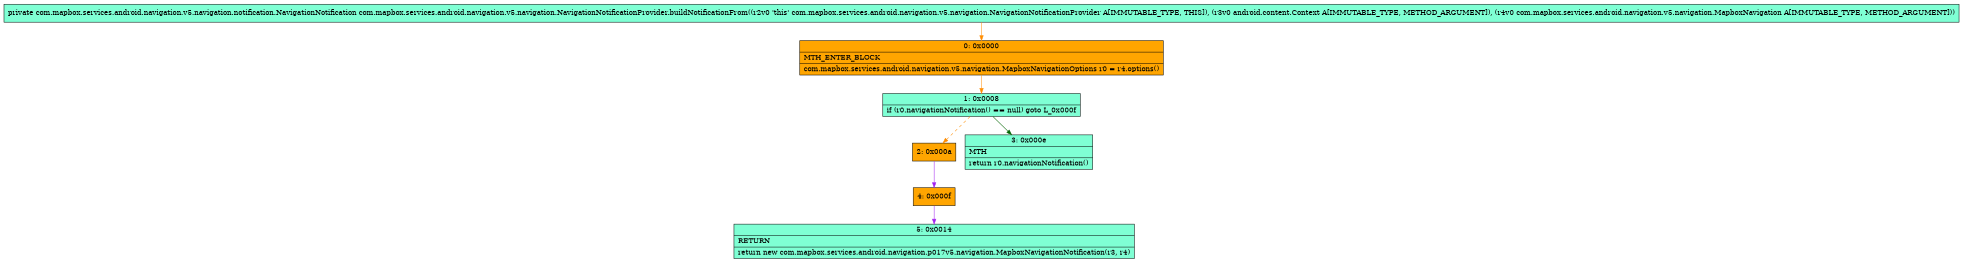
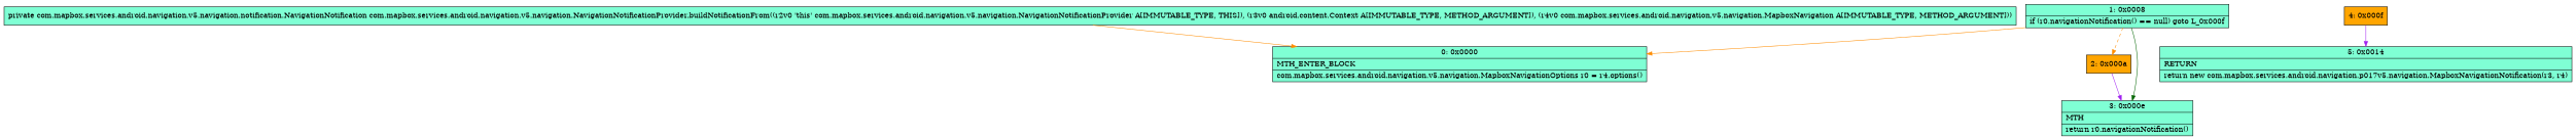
  digraph {
    node [fillcolor=aquamarine shape=record style=filled]
    edge [color=darkorange]
-   n1 [fillcolor=orange label="{0\:\ 0x0000|MTH_ENTER_BLOCK\l|com.mapbox.services.android.navigation.v5.navigation.MapboxNavigationOptions r0 = r4.options()\l}"]
+   n1 [label="{0\:\ 0x0000|MTH_ENTER_BLOCK\l|com.mapbox.services.android.navigation.v5.navigation.MapboxNavigationOptions r0 = r4.options()\l}"]
    n2 [label="{1\:\ 0x0008|if (r0.navigationNotification() == null) goto L_0x000f\l}"]
    n3 [fillcolor=orange label="{2\:\ 0x000a}"]
    n4 [label="{3\:\ 0x000e|MTH\l|return r0.navigationNotification()\l}"]
    n5 [fillcolor=orange label="{4\:\ 0x000f}"]
    n6 [label="{5\:\ 0x0014|RETURN\l|return new com.mapbox.services.android.navigation.p017v5.navigation.MapboxNavigationNotification(r3, r4)\l}"]
    n7 [label="{private com.mapbox.services.android.navigation.v5.navigation.notification.NavigationNotification com.mapbox.services.android.navigation.v5.navigation.NavigationNotificationProvider.buildNotificationFrom((r2v0 'this' com.mapbox.services.android.navigation.v5.navigation.NavigationNotificationProvider A[IMMUTABLE_TYPE, THIS]), (r3v0 android.content.Context A[IMMUTABLE_TYPE, METHOD_ARGUMENT]), (r4v0 com.mapbox.services.android.navigation.v5.navigation.MapboxNavigation A[IMMUTABLE_TYPE, METHOD_ARGUMENT])) }"]
-   n1 -> n2
+   n2 -> n1
    n2 -> n3 [style=dashed]
    n2 -> n4 [color=darkgreen]
-   n3 -> n5 [color=purple]
+   n3 -> n4 [color=purple]
    n5 -> n6 [color=purple]
    n7 -> n1
  }
